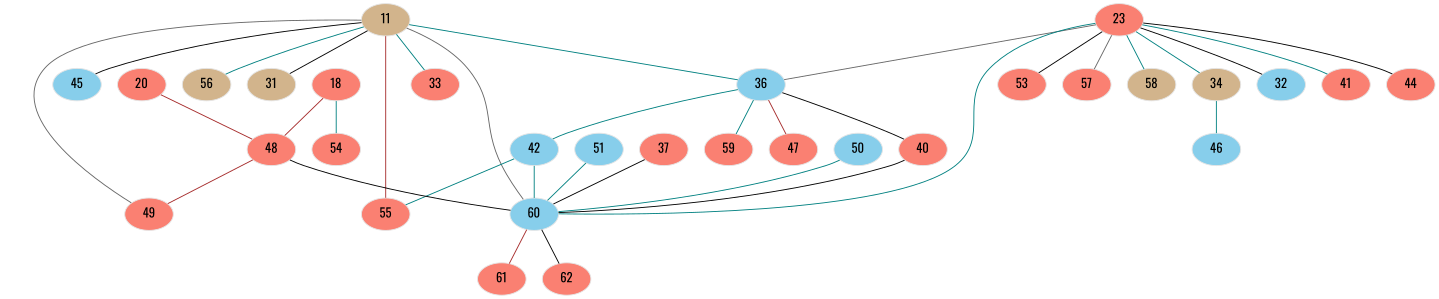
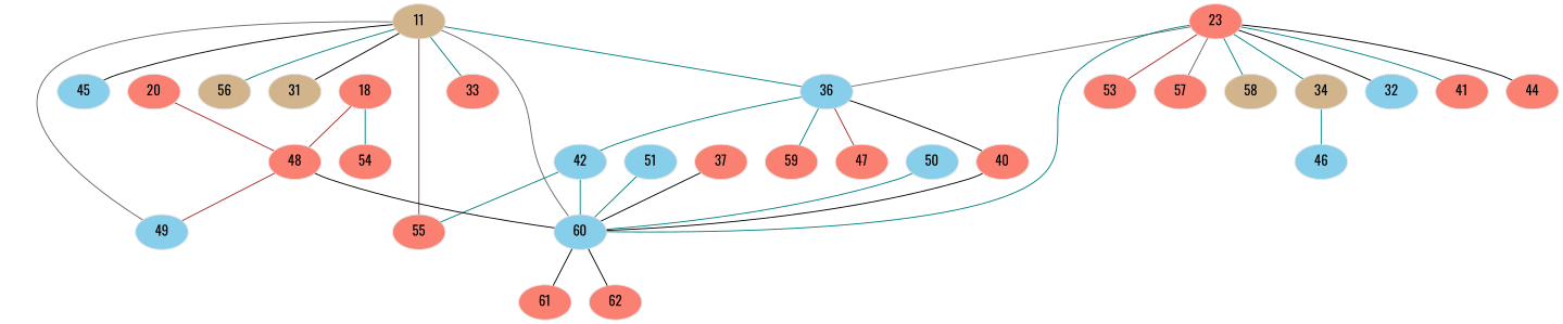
  graph {
    fontname=Oswald
    node [color=gray90 fillcolor=salmon fontname=Oswald style=filled]
    edge [color=teal fontname=Oswald]
    11 [fillcolor=tan super="+10+2"]
    31 [fillcolor=tan]
    33
    36 [fillcolor=skyblue super="+12+19"]
    45 [fillcolor=skyblue]
-   49
+   49 [fillcolor=skyblue]
    55 [super="+35"]
    56 [fillcolor=tan]
    60 [fillcolor=skyblue super="+52+39+8"]
    40
    42 [fillcolor=skyblue super="+4+26"]
    47 [super="+24"]
    59
    61 [super="+43"]
    62 [super="+30"]
    48 [super="+9"]
    18
    54 [super="+38"]
    20
    23 [super="+14"]
    32 [fillcolor=skyblue]
    34 [fillcolor=tan super="+15+27+29"]
    41
    44
    53
    57
    58 [fillcolor=tan]
    46 [fillcolor=skyblue super="+17"]
    37
    50 [fillcolor=skyblue]
    51 [fillcolor=skyblue super="+28"]
    11 -- 31 [color=black]
    11 -- 33
    11 -- 36 [weight=2]
    11 -- 45 [color=black]
    11 -- 49 [color=gray40]
    11 -- 55 [color=brown weight=2]
    11 -- 56
    11 -- 60 [color=gray40 weight=2]
    36 -- 40 [color=black]
    36 -- 42
    36 -- 47 [color=brown]
    36 -- 59
-   60 -- 61 [color=brown]
+   60 -- 61 [color=black]
    60 -- 62 [color=black]
    40 -- 60 [color=black]
    42 -- 55
    42 -- 60 [weight=2]
    48 -- 49 [color=brown]
    48 -- 60 [color=black weight=3]
    18 -- 48 [color=brown]
    18 -- 54
    20 -- 48 [color=brown]
    23 -- 36 [color=gray40 weight=2]
    23 -- 60 [weight=2]
    23 -- 32 [color=black]
    23 -- 34 [weight=2]
    23 -- 41
    23 -- 44 [color=black]
-   23 -- 53 [color=black]
+   23 -- 53 [color=brown]
    23 -- 57 [color=gray40]
    23 -- 58
    34 -- 46
    37 -- 60 [color=black]
    50 -- 60
    51 -- 60
  }
